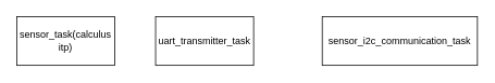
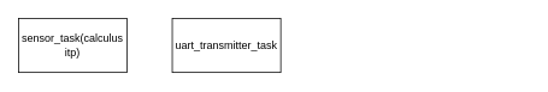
  <mxCell id="0" />
  <mxCell id="1" parent="0" />
- <mxCell id="2" value="sensor_i2c_communication_task" style="rounded=0;whiteSpace=wrap;html=1;" parent="1" vertex="1"><mxGeometry x="394" y="20" width="190" height="60" as="geometry" /></mxCell>
  <mxCell id="3" value="uart_transmitter_task" style="rounded=0;whiteSpace=wrap;html=1;" parent="1" vertex="1"><mxGeometry x="190" y="20" width="120" height="60" as="geometry" /></mxCell>
  <mxCell id="4" value="sensor_task(calculus itp)" style="rounded=0;whiteSpace=wrap;html=1;" parent="1" vertex="1"><mxGeometry x="20" y="20" width="120" height="60" as="geometry" /></mxCell>
